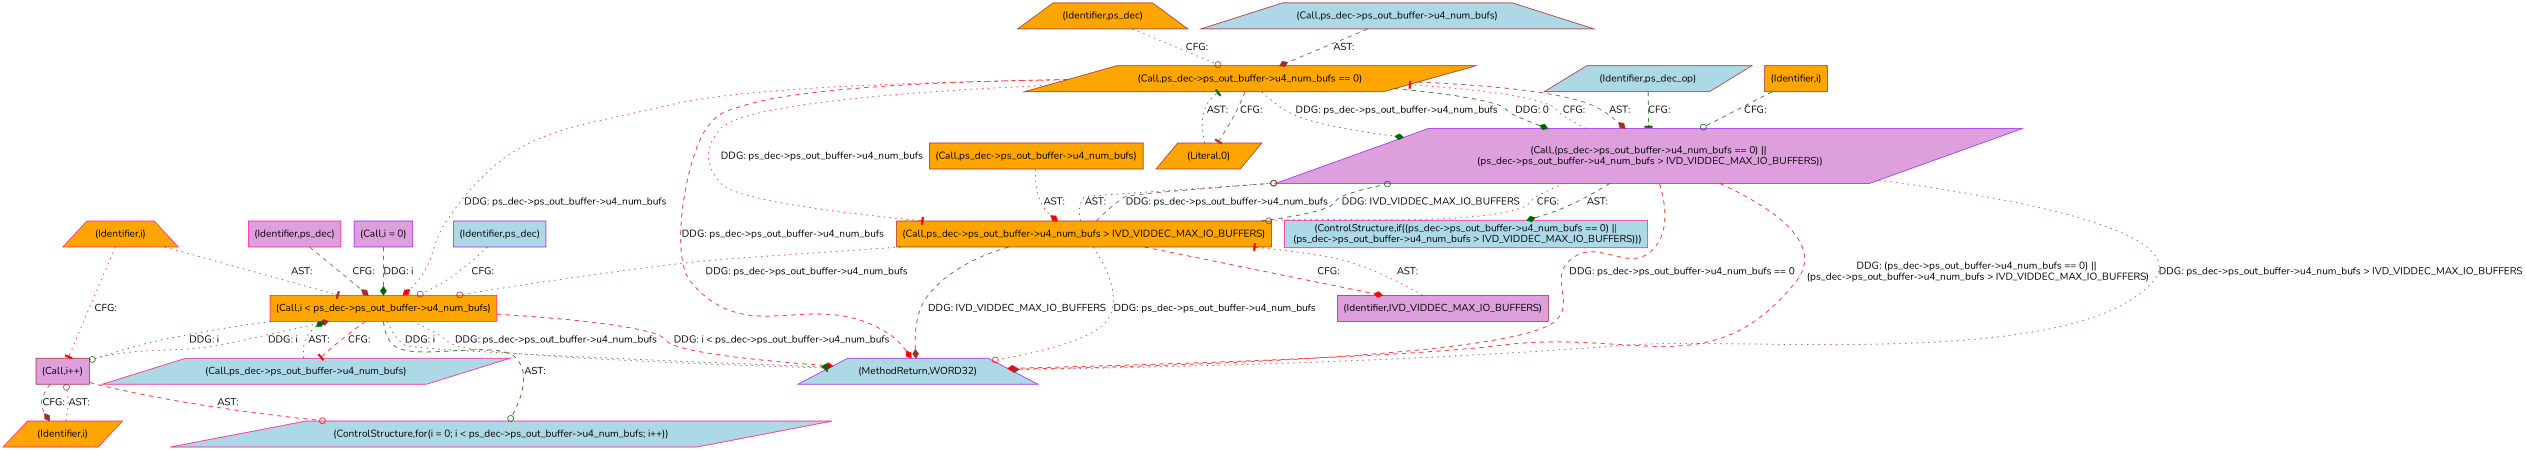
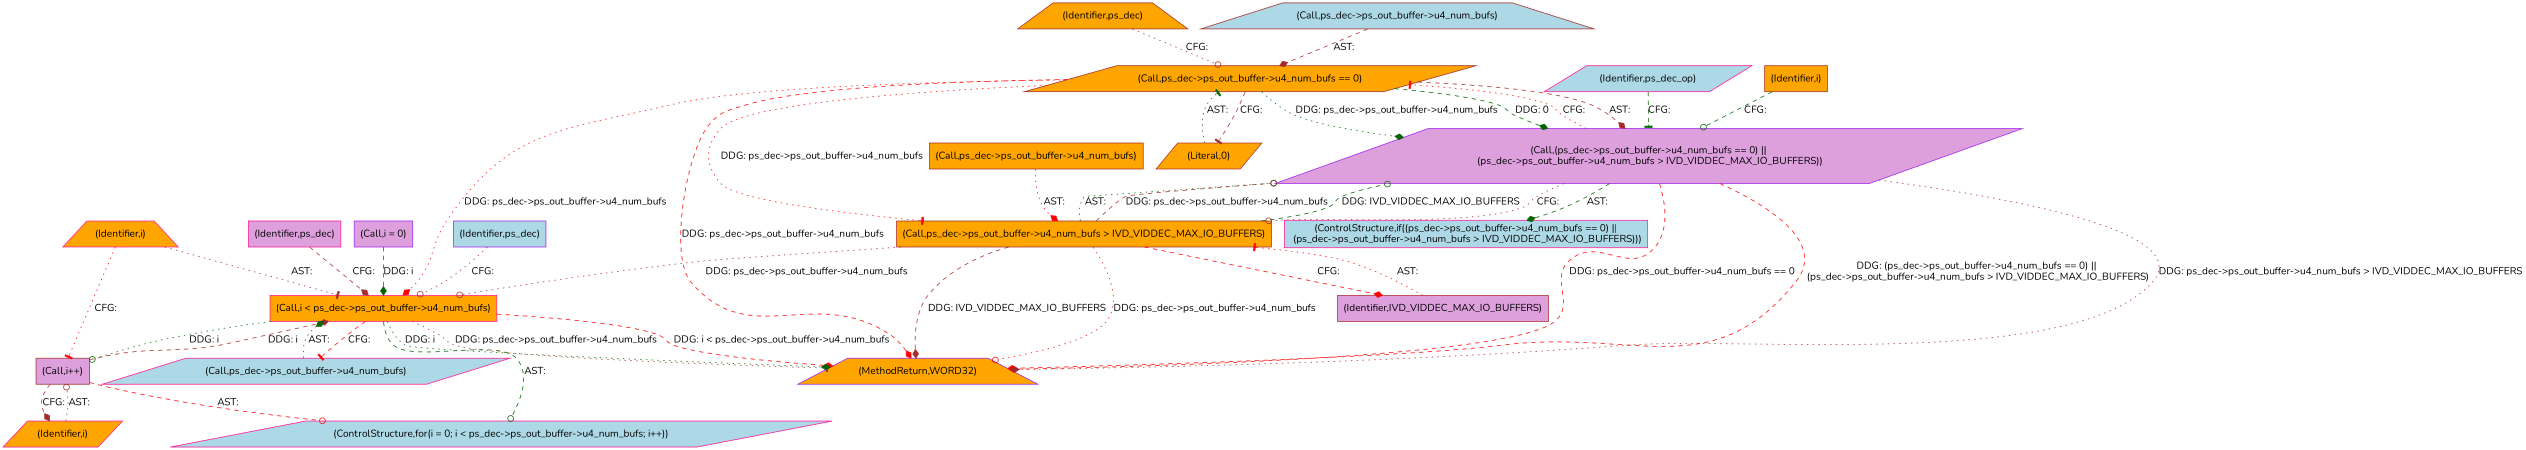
  digraph {
    fontname=Nunito
    node [color=brown fillcolor=orange fontname=Nunito shape=box style=filled]
    edge [arrowhead=diamond color=brown fontname=Nunito style=dotted]
    n1 [label="(Call,ps_dec->ps_out_buffer->u4_num_bufs == 0)" shape=parallelogram]
    n2 [color=purple fillcolor=plum label="(Call,(ps_dec->ps_out_buffer->u4_num_bufs == 0) ||\n (ps_dec->ps_out_buffer->u4_num_bufs > IVD_VIDDEC_MAX_IO_BUFFERS))" shape=parallelogram]
    n3 [label="(Call,ps_dec->ps_out_buffer->u4_num_bufs > IVD_VIDDEC_MAX_IO_BUFFERS)"]
    n4 [color=deeppink label="(Call,i < ps_dec->ps_out_buffer->u4_num_bufs)"]
    n5 [label="(Literal,0)" shape=parallelogram]
-   n6 [color=purple fillcolor=lightblue label="(MethodReturn,WORD32)" shape=trapezium]
+   n6 [color=purple label="(MethodReturn,WORD32)" shape=trapezium]
    n7 [color=deeppink fillcolor=lightblue label="(ControlStructure,if((ps_dec->ps_out_buffer->u4_num_bufs == 0) ||\n (ps_dec->ps_out_buffer->u4_num_bufs > IVD_VIDDEC_MAX_IO_BUFFERS)))"]
    n8 [fillcolor=plum label="(Identifier,IVD_VIDDEC_MAX_IO_BUFFERS)"]
    n9 [fillcolor=plum label="(Call,i++)"]
    n10 [color=deeppink fillcolor=lightblue label="(Call,ps_dec->ps_out_buffer->u4_num_bufs)" shape=parallelogram]
    n11 [color=deeppink fillcolor=lightblue label="(ControlStructure,for(i = 0; i < ps_dec->ps_out_buffer->u4_num_bufs; i++))" shape=parallelogram]
    n12 [color=deeppink label="(Identifier,i)" shape=parallelogram]
-   n13 [fillcolor=lightblue label="(Identifier,ps_dec_op)" shape=parallelogram]
+   n13 [color=deeppink fillcolor=lightblue label="(Identifier,ps_dec_op)" shape=parallelogram]
    n14 [label="(Call,ps_dec->ps_out_buffer->u4_num_bufs)"]
    n15 [label="(Identifier,ps_dec)" shape=trapezium]
    n16 [color=deeppink fillcolor=plum label="(Identifier,ps_dec)"]
    n17 [color=purple fillcolor=plum label="(Call,i = 0)"]
    n18 [fillcolor=lightblue label="(Call,ps_dec->ps_out_buffer->u4_num_bufs)" shape=trapezium]
    n19 [label="(Identifier,i)"]
    n20 [color=purple fillcolor=lightblue label="(Identifier,ps_dec)"]
    n21 [color=deeppink label="(Identifier,i)" shape=trapezium]
    n1 -> n2 [label="AST: " style=dashed]
    n1 -> n2 [color=darkgreen label="DDG: ps_dec->ps_out_buffer->u4_num_bufs"]
    n1 -> n2 [color=darkgreen label="DDG: 0" style=dashed]
    n1 -> n3 [arrowhead=tee color=red label="DDG: ps_dec->ps_out_buffer->u4_num_bufs"]
    n1 -> n4 [color=red label="DDG: ps_dec->ps_out_buffer->u4_num_bufs"]
    n1 -> n5 [arrowhead=tee label="CFG: " style=dashed]
    n1 -> n6 [color=red label="DDG: ps_dec->ps_out_buffer->u4_num_bufs" style=dashed]
    n2 -> n1 [arrowhead=tee color=red label="CFG: "]
    n2 -> n3 [arrowhead=odot label="CFG: "]
    n2 -> n6 [color=red label="DDG: ps_dec->ps_out_buffer->u4_num_bufs == 0" style=dashed]
    n2 -> n6 [color=red label="DDG: (ps_dec->ps_out_buffer->u4_num_bufs == 0) ||\n (ps_dec->ps_out_buffer->u4_num_bufs > IVD_VIDDEC_MAX_IO_BUFFERS)" style=dashed]
    n2 -> n6 [label="DDG: ps_dec->ps_out_buffer->u4_num_bufs > IVD_VIDDEC_MAX_IO_BUFFERS"]
    n2 -> n7 [color=darkgreen label="AST: " style=dashed]
    n3 -> n2 [arrowhead=odot color=darkgreen label="AST: "]
    n3 -> n2 [arrowhead=odot label="DDG: ps_dec->ps_out_buffer->u4_num_bufs" style=dashed]
    n3 -> n2 [arrowhead=odot color=darkgreen label="DDG: IVD_VIDDEC_MAX_IO_BUFFERS" style=dashed]
    n3 -> n4 [arrowhead=odot label="DDG: ps_dec->ps_out_buffer->u4_num_bufs"]
    n3 -> n6 [label="DDG: IVD_VIDDEC_MAX_IO_BUFFERS" style=dashed]
    n3 -> n6 [arrowhead=odot color=red label="DDG: ps_dec->ps_out_buffer->u4_num_bufs"]
    n3 -> n8 [color=red label="CFG: " style=dashed]
    n4 -> n6 [arrowhead=tee label="DDG: ps_dec->ps_out_buffer->u4_num_bufs"]
    n4 -> n6 [color=red label="DDG: i < ps_dec->ps_out_buffer->u4_num_bufs" style=dashed]
    n4 -> n6 [color=darkgreen label="DDG: i"]
    n4 -> n9 [arrowhead=odot color=darkgreen label="DDG: i"]
    n4 -> n10 [arrowhead=tee color=red label="CFG: " style=dashed]
    n4 -> n11 [arrowhead=odot color=darkgreen label="AST: " style=dashed]
    n5 -> n1 [arrowhead=tee color=darkgreen label="AST: "]
    n8 -> n3 [arrowhead=tee color=red label="AST: "]
-   n9 -> n4 [label="DDG: i"]
+   n9 -> n4 [label="DDG: i" style=dashed]
    n9 -> n11 [arrowhead=odot color=red label="AST: " style=dashed]
    n9 -> n12 [label="CFG: " style=dashed]
    n10 -> n4 [color=darkgreen label="AST: "]
    n12 -> n9 [arrowhead=odot label="AST: "]
    n13 -> n2 [arrowhead=tee color=darkgreen label="CFG: " style=dashed]
    n14 -> n3 [color=red label="AST: "]
    n15 -> n1 [arrowhead=odot label="CFG: "]
    n16 -> n4 [label="CFG: " style=dashed]
    n17 -> n4 [color=darkgreen label="DDG: i" style=dashed]
    n18 -> n1 [label="AST: " style=dashed]
    n19 -> n2 [arrowhead=odot color=darkgreen label="CFG: " style=dashed]
    n20 -> n4 [arrowhead=odot label="CFG: "]
    n21 -> n4 [arrowhead=tee label="AST: "]
    n21 -> n9 [arrowhead=tee color=red label="CFG: "]
  }
